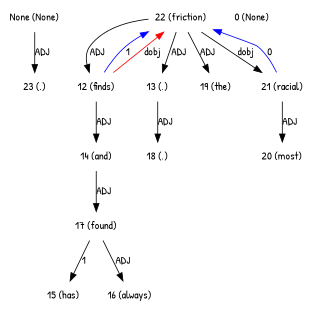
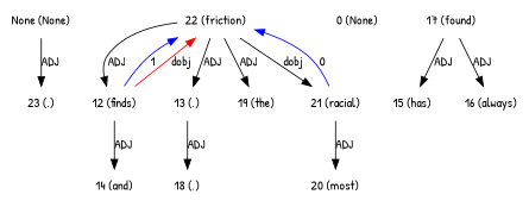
  digraph {
    fontname="Patrick Hand"
    node [fontname="Patrick Hand" shape=plaintext]
    edge [dir=forward fontname="Patrick Hand"]
    n1 [label="None (None)"]
    n2 [label="23 (.)"]
    n3 [label="22 (friction)"]
    n4 [label="12 (finds)"]
    n5 [label="13 (,)"]
    n6 [label="19 (the)"]
    n7 [label="21 (racial)"]
    n8 [label="14 (and)"]
    n9 [label="18 (,)"]
    n10 [label="20 (most)"]
    n11 [label="0 (None)"]
    n12 [label="17 (found)"]
    n13 [label="15 (has)"]
    n14 [label="16 (always)"]
    n1 -> n2 [label=ADJ]
    n3 -> n4 [label=ADJ]
    n3 -> n5 [label=ADJ]
    n3 -> n6 [label=ADJ]
    n3 -> n7 [label=dobj]
    n4 -> n3 [color=blue label=1]
    n4 -> n3 [color=red label=dobj]
    n4 -> n8 [label=ADJ]
    n5 -> n9 [label=ADJ]
    n7 -> n3 [color=blue label=0]
    n7 -> n10 [label=ADJ]
-   n8 -> n12 [label=ADJ]
-   n12 -> n13 [label=1]
+   n12 -> n13 [label=ADJ]
    n12 -> n14 [label=ADJ]
  }
